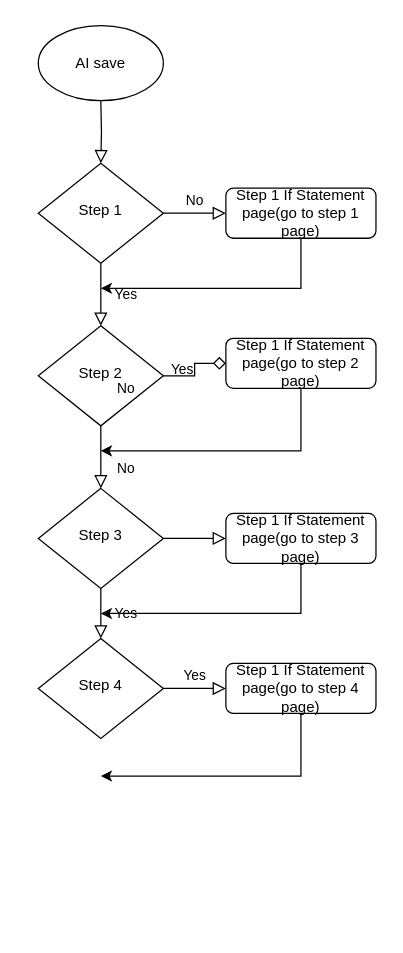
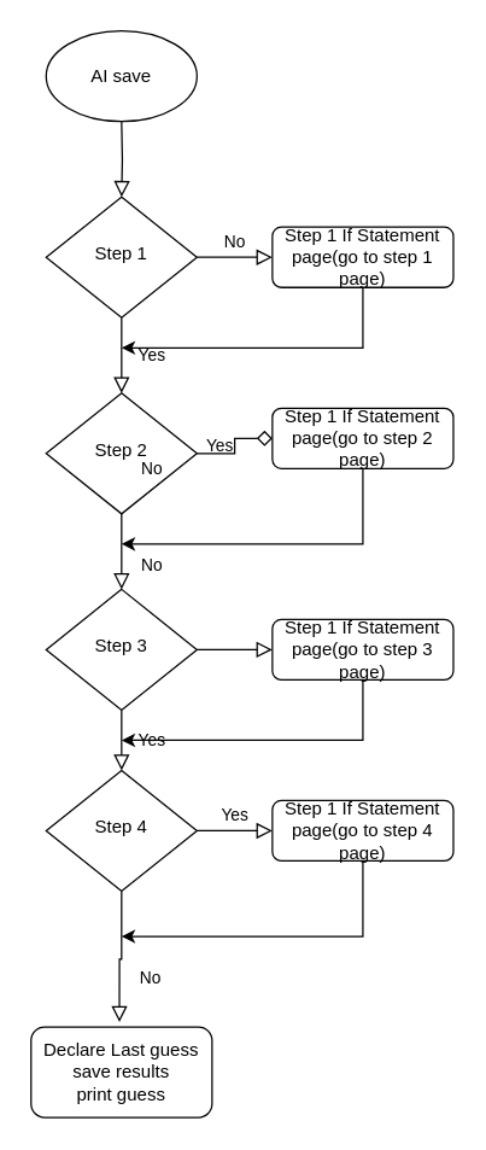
  <mxCell id="0" />
  <mxCell id="1" parent="0" />
  <mxCell id="2" value="" style="rounded=0;html=1;jettySize=auto;orthogonalLoop=1;fontSize=11;endArrow=block;endFill=0;endSize=8;strokeWidth=1;shadow=0;labelBackgroundColor=none;edgeStyle=orthogonalEdgeStyle;" parent="1" target="5" edge="1"><mxGeometry relative="1" as="geometry"><mxPoint x="80" y="80" as="sourcePoint" /></mxGeometry></mxCell>
  <mxCell id="3" value="Yes" style="rounded=0;html=1;jettySize=auto;orthogonalLoop=1;fontSize=11;endArrow=block;endFill=0;endSize=8;strokeWidth=1;shadow=0;labelBackgroundColor=none;edgeStyle=orthogonalEdgeStyle;" parent="1" source="5" target="10" edge="1"><mxGeometry y="20" relative="1" as="geometry"><mxPoint as="offset" /></mxGeometry></mxCell>
  <mxCell id="4" value="No" style="edgeStyle=orthogonalEdgeStyle;rounded=0;html=1;jettySize=auto;orthogonalLoop=1;fontSize=11;endArrow=block;endFill=0;endSize=8;strokeWidth=1;shadow=0;labelBackgroundColor=none;" parent="1" source="5" target="7" edge="1"><mxGeometry y="10" relative="1" as="geometry"><mxPoint as="offset" /></mxGeometry></mxCell>
  <mxCell id="5" value="Step 1" style="rhombus;whiteSpace=wrap;html=1;shadow=0;fontFamily=Helvetica;fontSize=12;align=center;strokeWidth=1;spacing=6;spacingTop=-4;" parent="1" vertex="1"><mxGeometry x="30" y="130" width="100" height="80" as="geometry" /></mxCell>
  <mxCell id="6" style="edgeStyle=orthogonalEdgeStyle;rounded=0;orthogonalLoop=1;jettySize=auto;html=1;exitX=0.5;exitY=1;exitDx=0;exitDy=0;" edge="1" parent="1" source="7"><mxGeometry relative="1" as="geometry"><mxPoint x="80" y="230" as="targetPoint" /><Array as="points"><mxPoint x="240" y="230" /></Array></mxGeometry></mxCell>
  <mxCell id="7" value="Step 1 If Statement&lt;br&gt;page(go to step 1 page)" style="rounded=1;whiteSpace=wrap;html=1;fontSize=12;glass=0;strokeWidth=1;shadow=0;" parent="1" vertex="1"><mxGeometry x="180" y="150" width="120" height="40" as="geometry" /></mxCell>
  <mxCell id="8" value="No" style="rounded=0;html=1;jettySize=auto;orthogonalLoop=1;fontSize=11;endArrow=block;endFill=0;endSize=8;strokeWidth=1;shadow=0;labelBackgroundColor=none;edgeStyle=orthogonalEdgeStyle;" parent="1" source="10" edge="1"><mxGeometry x="0.333" y="20" relative="1" as="geometry"><mxPoint as="offset" /><mxPoint x="80" y="390" as="targetPoint" /></mxGeometry></mxCell>
  <mxCell id="9" value="Yes" style="edgeStyle=orthogonalEdgeStyle;rounded=0;html=1;jettySize=auto;orthogonalLoop=1;fontSize=11;endArrow=diamond;endFill=0;endSize=8;strokeWidth=1;shadow=0;labelBackgroundColor=none;" parent="1" source="10" target="12" edge="1"><mxGeometry y="10" relative="1" as="geometry"><mxPoint as="offset" /></mxGeometry></mxCell>
  <mxCell id="10" value="Step 2" style="rhombus;whiteSpace=wrap;html=1;shadow=0;fontFamily=Helvetica;fontSize=12;align=center;strokeWidth=1;spacing=6;spacingTop=-4;" parent="1" vertex="1"><mxGeometry x="30" y="260" width="100" height="80" as="geometry" /></mxCell>
  <mxCell id="11" style="edgeStyle=orthogonalEdgeStyle;rounded=0;orthogonalLoop=1;jettySize=auto;html=1;exitX=0.5;exitY=1;exitDx=0;exitDy=0;" edge="1" parent="1" source="12"><mxGeometry relative="1" as="geometry"><mxPoint x="80" y="360" as="targetPoint" /><Array as="points"><mxPoint x="240" y="360" /></Array></mxGeometry></mxCell>
  <mxCell id="12" value="Step 1 If Statement&lt;br&gt;page(go to step 2 page)" style="rounded=1;whiteSpace=wrap;html=1;fontSize=12;glass=0;strokeWidth=1;shadow=0;" parent="1" vertex="1"><mxGeometry x="180" y="270" width="120" height="40" as="geometry" /></mxCell>
  <mxCell id="13" value="Yes" style="rounded=0;html=1;jettySize=auto;orthogonalLoop=1;fontSize=11;endArrow=block;endFill=0;endSize=8;strokeWidth=1;shadow=0;labelBackgroundColor=none;edgeStyle=orthogonalEdgeStyle;" edge="1" parent="1" source="15" target="20"><mxGeometry y="20" relative="1" as="geometry"><mxPoint as="offset" /></mxGeometry></mxCell>
  <mxCell id="14" value="No" style="edgeStyle=orthogonalEdgeStyle;rounded=0;html=1;jettySize=auto;orthogonalLoop=1;fontSize=11;endArrow=block;endFill=0;endSize=8;strokeWidth=1;shadow=0;labelBackgroundColor=none;" edge="1" parent="1" source="15" target="17"><mxGeometry x="-1" y="124" relative="1" as="geometry"><mxPoint x="-30" y="4" as="offset" /></mxGeometry></mxCell>
  <mxCell id="15" value="Step 3" style="rhombus;whiteSpace=wrap;html=1;shadow=0;fontFamily=Helvetica;fontSize=12;align=center;strokeWidth=1;spacing=6;spacingTop=-4;" vertex="1" parent="1"><mxGeometry x="30" y="390" width="100" height="80" as="geometry" /></mxCell>
  <mxCell id="16" style="edgeStyle=orthogonalEdgeStyle;rounded=0;orthogonalLoop=1;jettySize=auto;html=1;exitX=0.5;exitY=1;exitDx=0;exitDy=0;" edge="1" parent="1" source="17"><mxGeometry relative="1" as="geometry"><mxPoint x="80" y="490" as="targetPoint" /><Array as="points"><mxPoint x="240" y="490" /></Array></mxGeometry></mxCell>
  <mxCell id="17" value="Step 1 If Statement&lt;br&gt;page(go to step 3 page)" style="rounded=1;whiteSpace=wrap;html=1;fontSize=12;glass=0;strokeWidth=1;shadow=0;" vertex="1" parent="1"><mxGeometry x="180" y="410" width="120" height="40" as="geometry" /></mxCell>
+ <mxCell id="18" value="No" style="rounded=0;html=1;jettySize=auto;orthogonalLoop=1;fontSize=11;endArrow=block;endFill=0;endSize=8;strokeWidth=1;shadow=0;labelBackgroundColor=none;edgeStyle=orthogonalEdgeStyle;entryX=0.488;entryY=-0.055;entryDx=0;entryDy=0;entryPerimeter=0;" edge="1" parent="1" source="20" target="23"><mxGeometry x="0.333" y="20" relative="1" as="geometry"><mxPoint as="offset" /><mxPoint x="80" y="650" as="targetPoint" /></mxGeometry></mxCell>
  <mxCell id="19" value="Yes" style="edgeStyle=orthogonalEdgeStyle;rounded=0;html=1;jettySize=auto;orthogonalLoop=1;fontSize=11;endArrow=block;endFill=0;endSize=8;strokeWidth=1;shadow=0;labelBackgroundColor=none;" edge="1" parent="1" source="20" target="22"><mxGeometry y="10" relative="1" as="geometry"><mxPoint as="offset" /></mxGeometry></mxCell>
  <mxCell id="20" value="Step 4" style="rhombus;whiteSpace=wrap;html=1;shadow=0;fontFamily=Helvetica;fontSize=12;align=center;strokeWidth=1;spacing=6;spacingTop=-4;" vertex="1" parent="1"><mxGeometry x="30" y="510" width="100" height="80" as="geometry" /></mxCell>
  <mxCell id="21" style="edgeStyle=orthogonalEdgeStyle;rounded=0;orthogonalLoop=1;jettySize=auto;html=1;exitX=0.5;exitY=1;exitDx=0;exitDy=0;" edge="1" parent="1" source="22"><mxGeometry relative="1" as="geometry"><mxPoint x="80" y="620" as="targetPoint" /><Array as="points"><mxPoint x="240" y="620" /></Array></mxGeometry></mxCell>
  <mxCell id="22" value="Step 1 If Statement&lt;br&gt;page(go to step 4 page)" style="rounded=1;whiteSpace=wrap;html=1;fontSize=12;glass=0;strokeWidth=1;shadow=0;" vertex="1" parent="1"><mxGeometry x="180" y="530" width="120" height="40" as="geometry" /></mxCell>
+ <mxCell id="23" value="Declare Last guess&lt;br&gt;save results&lt;br&gt;print guess" style="rounded=1;whiteSpace=wrap;html=1;" vertex="1" parent="1"><mxGeometry x="20" y="680" width="120" height="60" as="geometry" /></mxCell>
  <mxCell id="24" value="AI save" style="ellipse;whiteSpace=wrap;html=1;" vertex="1" parent="1"><mxGeometry x="30" width="100" height="60" as="geometry" y="20" /></mxCell>
